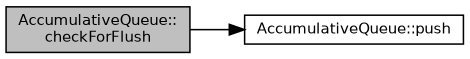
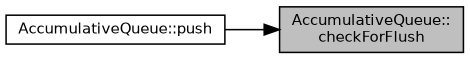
  digraph {
    rankdir=RL
    node [color=black fontname=Helvetica fontsize=10 shape=record style=filled]
    n1 [fillcolor=grey75 fontcolor=black height=0.2 label="AccumulativeQueue::\lcheckForFlush" width=0.4]
    n2 [fillcolor=white height=0.2 label="AccumulativeQueue::push" width=0.4]
-   n2 -> n1 [color=black dir=back fontname=Helvetica fontsize=10 labelfontname=Helvetica labelfontsize=10 style=solid]
+   n1 -> n2 [color=black dir=back fontname=Helvetica fontsize=10 labelfontname=Helvetica labelfontsize=10 style=solid]
  }
